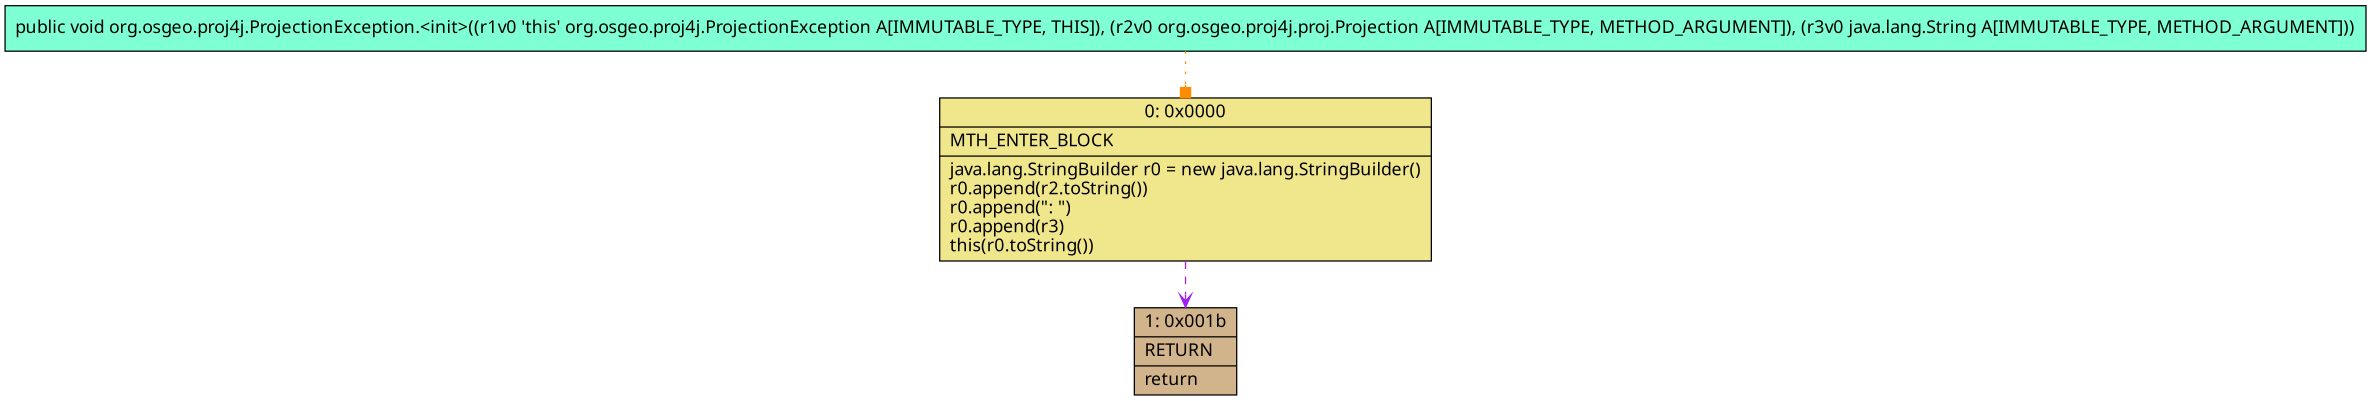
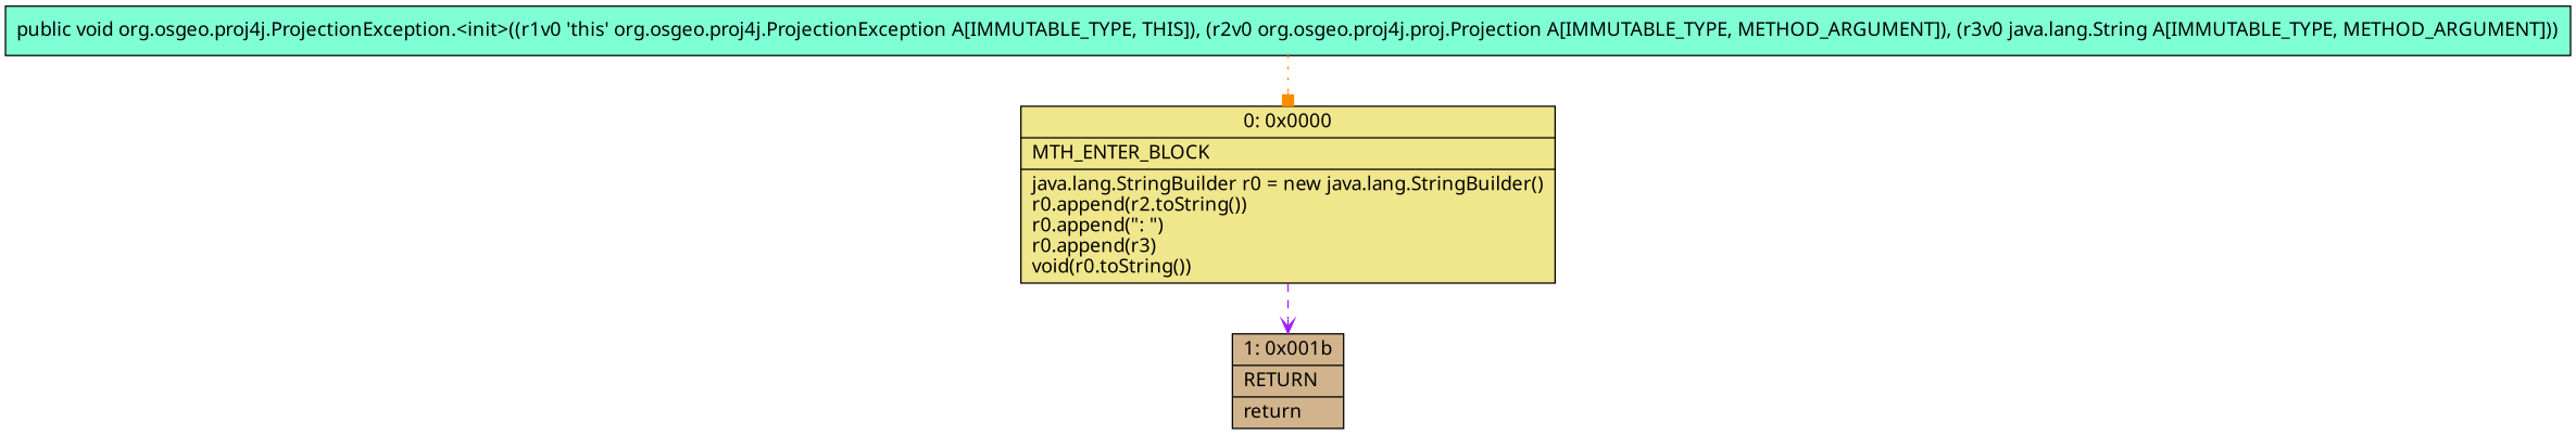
  digraph {
    fontname="Noto Sans"
    node [shape=record style=filled fontname="Noto Sans"]
    edge [fontname="Noto Sans"]
-   n1 [label="{0\:\ 0x0000|MTH_ENTER_BLOCK\l|java.lang.StringBuilder r0 = new java.lang.StringBuilder()\lr0.append(r2.toString())\lr0.append(\": \")\lr0.append(r3)\lthis(r0.toString())\l}" fillcolor=khaki]
+   n1 [label="{0\:\ 0x0000|MTH_ENTER_BLOCK\l|java.lang.StringBuilder r0 = new java.lang.StringBuilder()\lr0.append(r2.toString())\lr0.append(\": \")\lr0.append(r3)\lvoid(r0.toString())\l}" fillcolor=khaki]
    n2 [label="{1\:\ 0x001b|RETURN\l|return\l}" fillcolor=tan]
    n3 [label="{public void org.osgeo.proj4j.ProjectionException.\<init\>((r1v0 'this' org.osgeo.proj4j.ProjectionException A[IMMUTABLE_TYPE, THIS]), (r2v0 org.osgeo.proj4j.proj.Projection A[IMMUTABLE_TYPE, METHOD_ARGUMENT]), (r3v0 java.lang.String A[IMMUTABLE_TYPE, METHOD_ARGUMENT])) }" fillcolor=aquamarine]
    n1 -> n2 [color=purple style=dashed arrowhead=vee]
    n3 -> n1 [color=darkorange style=dotted arrowhead=box]
  }
